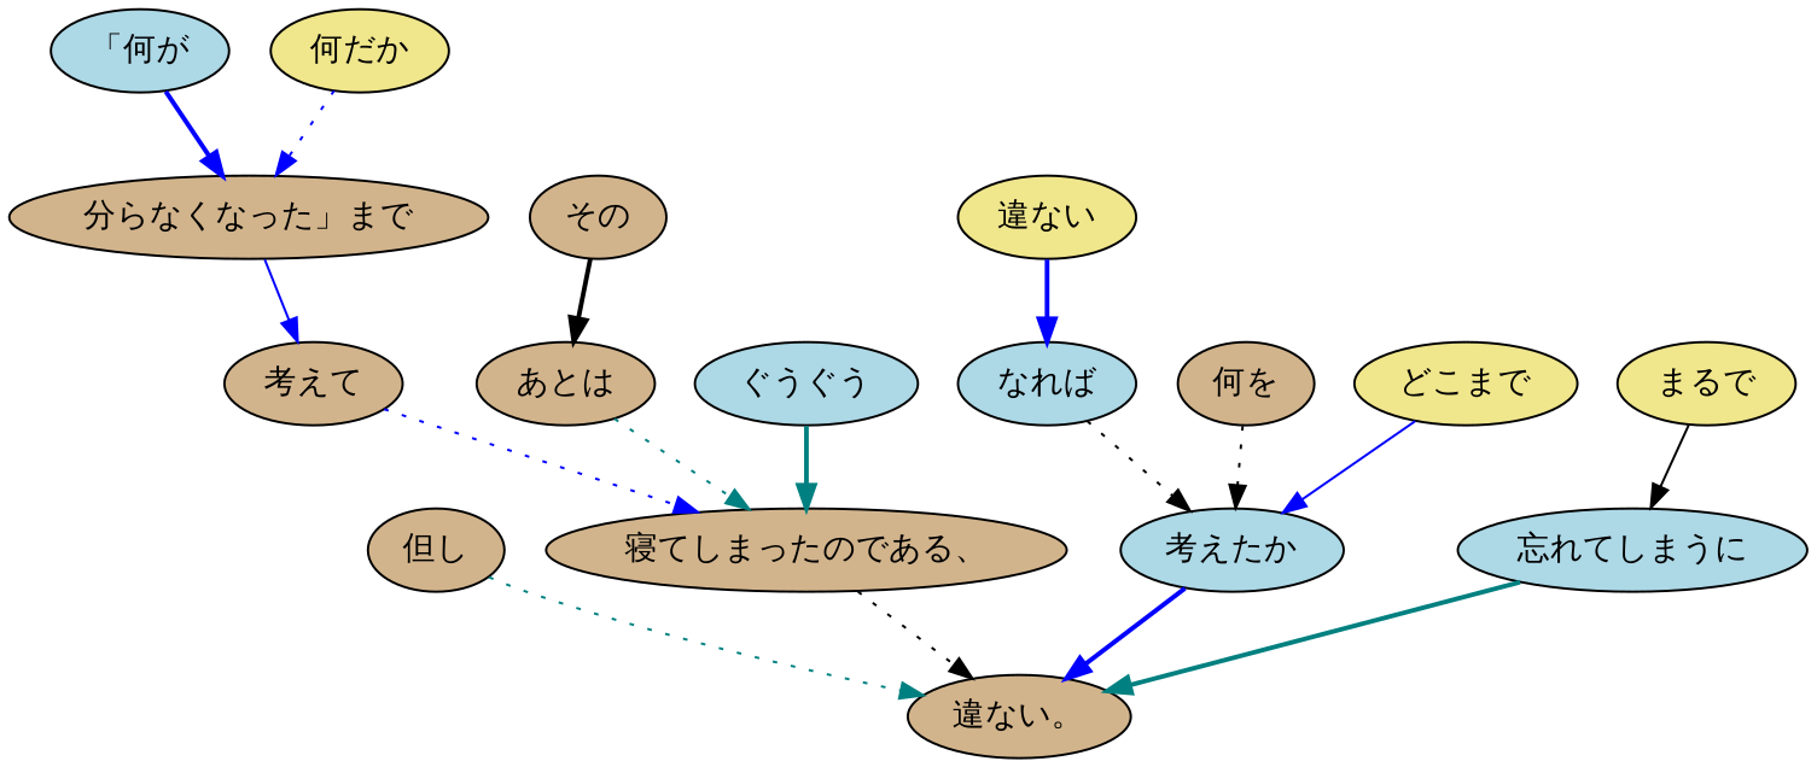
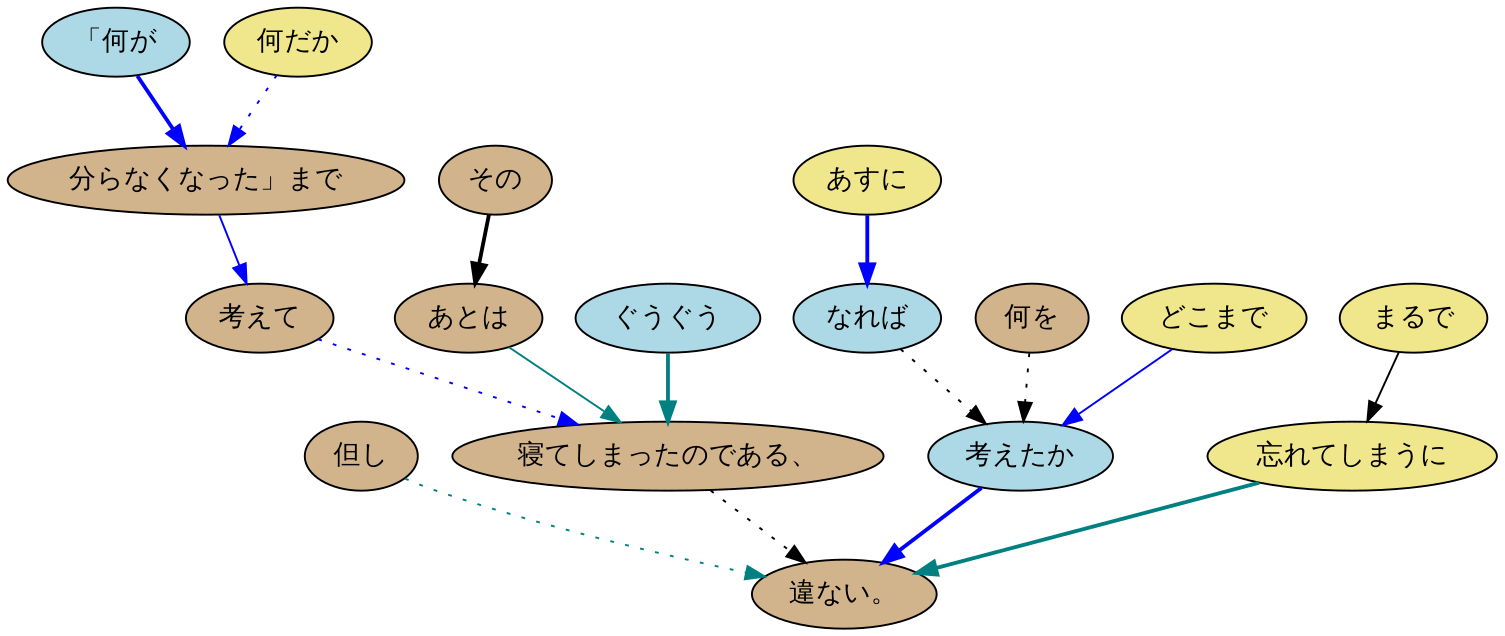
  digraph {
    node [fillcolor=tan style=filled]
    edge [color=blue style=dotted]
    n1 [label="但し"]
    n2 [label="違ない。"]
    n3 [fillcolor=lightblue label="「何が"]
    n4 [label="分らなくなった」まで"]
    n5 [label="考えて"]
    n6 [fillcolor=khaki label="何だか"]
    n7 [label="寝てしまったのである、"]
    n8 [label="その"]
    n9 [label="あとは"]
    n10 [fillcolor=lightblue label="ぐうぐう"]
-   n11 [fillcolor=khaki label="違ない"]
+   n11 [fillcolor=khaki label="あすに"]
    n12 [fillcolor=lightblue label="なれば"]
    n13 [fillcolor=lightblue label="考えたか"]
    n14 [label="何を"]
    n15 [fillcolor=khaki label="どこまで"]
    n16 [fillcolor=khaki label="まるで"]
-   n17 [fillcolor=lightblue label="忘れてしまうに"]
+   n17 [fillcolor=khaki label="忘れてしまうに"]
    n1 -> n2 [color=teal]
    n3 -> n4 [style=bold]
    n4 -> n5 [style=solid]
    n5 -> n7
    n6 -> n4
    n7 -> n2 [color=black]
    n8 -> n9 [color=black style=bold]
-   n9 -> n7 [color=teal]
+   n9 -> n7 [color=teal style=solid]
    n10 -> n7 [color=teal style=bold]
    n11 -> n12 [style=bold]
    n12 -> n13 [color=black]
    n13 -> n2 [style=bold]
    n14 -> n13 [color=black]
    n15 -> n13 [style=solid]
    n16 -> n17 [color=black style=solid]
    n17 -> n2 [color=teal style=bold]
  }
